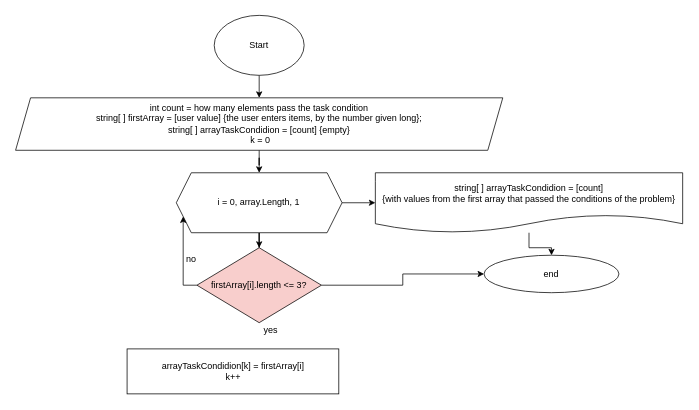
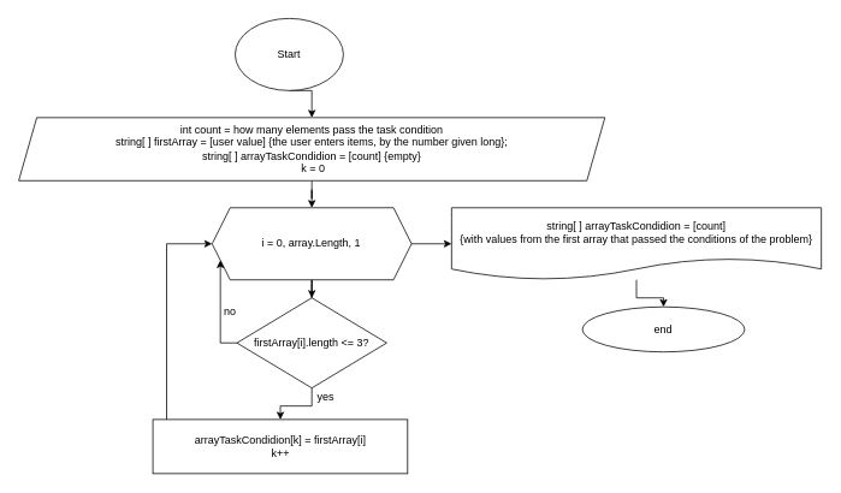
  <mxCell id="0" />
  <mxCell id="1" parent="0" />
  <mxCell id="2" style="edgeStyle=orthogonalEdgeStyle;rounded=0;orthogonalLoop=1;jettySize=auto;html=1;exitX=0.5;exitY=1;exitDx=0;exitDy=0;entryX=0.5;entryY=0;entryDx=0;entryDy=0;" edge="1" parent="1" source="3" target="5"><mxGeometry relative="1" as="geometry" /></mxCell>
- <mxCell id="3" value="Start" style="ellipse;whiteSpace=wrap;html=1;" vertex="1" parent="1"><mxGeometry x="285" y="20" width="120" height="80" as="geometry" /></mxCell>
+ <mxCell id="3" value="Start" style="ellipse;whiteSpace=wrap;html=1;" vertex="1" parent="1"><mxGeometry x="260" y="20" width="120" height="80" as="geometry" /></mxCell>
  <mxCell id="4" value="" style="edgeStyle=orthogonalEdgeStyle;rounded=0;orthogonalLoop=1;jettySize=auto;html=1;" edge="1" parent="1" source="5" target="8"><mxGeometry relative="1" as="geometry" /></mxCell>
  <mxCell id="5" value="int count =&amp;nbsp;how many elements pass the task condition&lt;br&gt;string[ ] firstArray = [user value] {the user enters items, by the number given long};&lt;br&gt;string[ ]&amp;nbsp;arrayTaskCondidion = [count] {empty}&lt;br&gt;&amp;nbsp;k = 0" style="shape=parallelogram;perimeter=parallelogramPerimeter;whiteSpace=wrap;html=1;fixedSize=1;" vertex="1" parent="1"><mxGeometry x="20" y="130" width="650" height="70" as="geometry" /></mxCell>
  <mxCell id="6" value="" style="edgeStyle=orthogonalEdgeStyle;rounded=0;orthogonalLoop=1;jettySize=auto;html=1;" edge="1" parent="1" source="8" target="11"><mxGeometry relative="1" as="geometry" /></mxCell>
  <mxCell id="7" value="" style="edgeStyle=orthogonalEdgeStyle;rounded=0;orthogonalLoop=1;jettySize=auto;html=1;" edge="1" parent="1" source="8" target="17"><mxGeometry relative="1" as="geometry" /></mxCell>
  <mxCell id="8" value="i = 0, array.Length, 1" style="shape=hexagon;perimeter=hexagonPerimeter2;whiteSpace=wrap;html=1;fixedSize=1;" vertex="1" parent="1"><mxGeometry x="234.43" y="230" width="221.15" height="80" as="geometry" /></mxCell>
- <mxCell id="9" value="" style="edgeStyle=orthogonalEdgeStyle;rounded=0;orthogonalLoop=1;jettySize=auto;html=1;" edge="1" parent="1" source="11" target="18"><mxGeometry relative="1" as="geometry" /></mxCell>
+ <mxCell id="9" value="" style="edgeStyle=orthogonalEdgeStyle;rounded=0;orthogonalLoop=1;jettySize=auto;html=1;" edge="1" parent="1" source="11" target="13"><mxGeometry relative="1" as="geometry" /></mxCell>
  <mxCell id="10" style="edgeStyle=orthogonalEdgeStyle;rounded=0;orthogonalLoop=1;jettySize=auto;html=1;exitX=0;exitY=0.5;exitDx=0;exitDy=0;entryX=0;entryY=0.75;entryDx=0;entryDy=0;" edge="1" parent="1" source="11" target="8"><mxGeometry relative="1" as="geometry"><Array as="points"><mxPoint x="244" y="380" /></Array></mxGeometry></mxCell>
- <mxCell id="11" value="firstArray[i].length &amp;lt;= 3?" style="rhombus;whiteSpace=wrap;html=1;fillColor=#f8cecc;" vertex="1" parent="1"><mxGeometry x="261.93" y="330" width="166.15" height="100" as="geometry" /></mxCell>
+ <mxCell id="11" value="firstArray[i].length &amp;lt;= 3?" style="rhombus;whiteSpace=wrap;html=1;" vertex="1" parent="1"><mxGeometry x="261.93" y="330" width="166.15" height="100" as="geometry" /></mxCell>
+ <mxCell id="12" style="edgeStyle=orthogonalEdgeStyle;rounded=0;orthogonalLoop=1;jettySize=auto;html=1;entryX=0;entryY=0.5;entryDx=0;entryDy=0;" edge="1" parent="1" source="13" target="8"><mxGeometry relative="1" as="geometry"><Array as="points"><mxPoint x="184" y="490" /><mxPoint x="184" y="270" /></Array></mxGeometry></mxCell>
  <mxCell id="13" value="arrayTaskCondidion[k] = firstArray[i]&lt;br&gt;k++" style="rounded=0;whiteSpace=wrap;html=1;" vertex="1" parent="1"><mxGeometry x="168.75" y="465" width="282.5" height="60" as="geometry" /></mxCell>
  <mxCell id="14" value="yes" style="text;html=1;align=center;verticalAlign=middle;resizable=0;points=[];autosize=1;strokeColor=none;fillColor=none;" vertex="1" parent="1"><mxGeometry x="340" y="425" width="40" height="30" as="geometry" /></mxCell>
  <mxCell id="15" value="no" style="text;html=1;align=center;verticalAlign=middle;resizable=0;points=[];autosize=1;strokeColor=none;fillColor=none;" vertex="1" parent="1"><mxGeometry x="234.43" y="330" width="40" height="30" as="geometry" /></mxCell>
  <mxCell id="16" value="" style="edgeStyle=orthogonalEdgeStyle;rounded=0;orthogonalLoop=1;jettySize=auto;html=1;" edge="1" parent="1" source="17" target="18"><mxGeometry relative="1" as="geometry" /></mxCell>
  <mxCell id="17" value="string[ ]&amp;nbsp;arrayTaskCondidion = [count] &lt;br&gt;{with values ​​from the first array that passed the conditions of the problem&lt;span style=&quot;background-color: initial;&quot;&gt;}&lt;/span&gt;" style="shape=document;whiteSpace=wrap;html=1;boundedLbl=1;" vertex="1" parent="1"><mxGeometry x="500" y="230" width="410" height="80" as="geometry" /></mxCell>
  <mxCell id="18" value="end" style="ellipse;whiteSpace=wrap;html=1;" vertex="1" parent="1"><mxGeometry x="645" y="340" width="180" height="50" as="geometry" /></mxCell>
